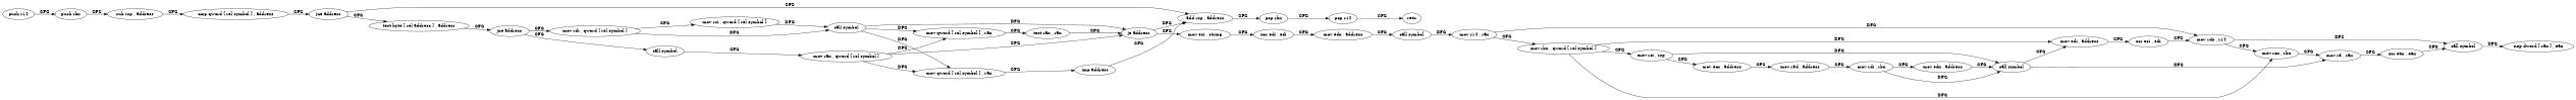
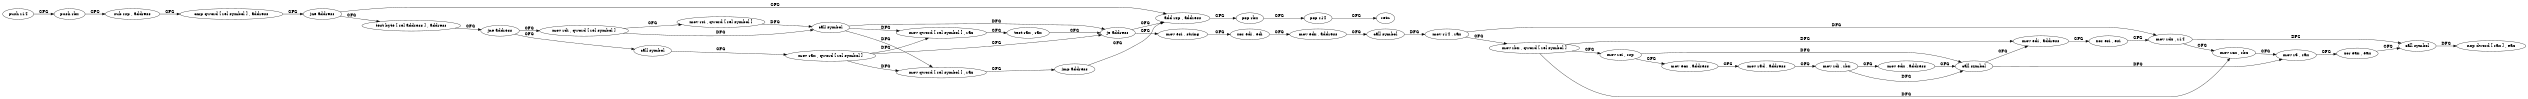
  digraph {
    rankdir=LR
    n1 [label="push r14"]
    n2 [label="push rbx"]
    n3 [label="sub rsp , address"]
    n4 [label="cmp qword [ rel symbol ] , address"]
    n5 [label="jne address"]
    n6 [label="add rsp , address"]
    n7 [label="test byte [ rel address ] , address"]
    n8 [label="pop rbx"]
    n9 [label="jne address"]
    n10 [label="pop r14"]
    n11 [label="mov rdi , qword [ rel symbol ]"]
    n12 [label="call symbol"]
    n13 [label=retn]
    n14 [label="mov rsi , qword [ rel symbol ]"]
    n15 [label="call symbol"]
    n16 [label="mov rax , qword [ rel symbol ]"]
    n17 [label="mov qword [ rel symbol ] , rax"]
    n18 [label="je address"]
    n19 [label="mov qword [ rel symbol ] , rax"]
    n20 [label="test rax , rax"]
    n21 [label="mov esi , string"]
    n22 [label="jmp address"]
    n23 [label="xor edi , edi"]
    n24 [label="mov edx , address"]
    n25 [label="call symbol"]
    n26 [label="mov r14 , rax"]
    n27 [label="mov rbx , qword [ rel symbol ]"]
    n28 [label="mov rdx , r14"]
    n29 [label="mov rsi , rsp"]
    n30 [label="mov rcx , rbx"]
    n31 [label="mov edi , address"]
    n32 [label="call symbol"]
    n33 [label="mov ecx , address"]
    n34 [label="call symbol"]
    n35 [label="mov rdi , rbx"]
    n36 [label="mov edx , address"]
    n37 [label="mov r3 , rax"]
    n38 [label="mov r8d , address"]
-   n39 [label="xor esi , edi"]
+   n39 [label="xor esi , esi"]
    n40 [label="xor eax , eax"]
    n41 [label="nop dword [ rax ] , eax"]
    n1 -> n2 [label=CFG]
    n2 -> n3 [label=CFG]
    n3 -> n4 [label=CFG]
    n4 -> n5 [label=CFG]
    n5 -> n6 [label=CFG]
    n5 -> n7 [label=CFG]
    n6 -> n8 [label=CFG]
    n7 -> n9 [label=CFG]
    n8 -> n10 [label=CFG]
    n9 -> n11 [label=CFG]
    n9 -> n12 [label=CFG]
    n10 -> n13 [label=CFG]
    n11 -> n14 [label=CFG]
    n11 -> n15 [label=DFG]
    n12 -> n16 [label=CFG]
    n14 -> n15 [label=DFG]
    n15 -> n17 [label=DFG]
    n15 -> n18 [label=DFG]
    n15 -> n19 [label=DFG]
    n16 -> n17 [label=DFG]
    n16 -> n18 [label=CFG]
    n16 -> n19 [label=DFG]
    n17 -> n20 [label=CFG]
-   n18 -> n6 [label=DFG]
+   n18 -> n6 [label=CFG]
    n18 -> n21 [label=CFG]
    n19 -> n22 [label=CFG]
    n20 -> n18 [label=CFG]
    n21 -> n23 [label=CFG]
    n22 -> n6 [label=CFG]
    n23 -> n24 [label=CFG]
    n24 -> n25 [label=CFG]
    n25 -> n26 [label=DFG]
    n26 -> n27 [label=CFG]
    n26 -> n28 [label=DFG]
    n27 -> n29 [label=CFG]
    n27 -> n30 [label=DFG]
    n27 -> n31 [label=DFG]
    n28 -> n30 [label=CFG]
    n28 -> n32 [label=DFG]
    n29 -> n33 [label=CFG]
    n29 -> n34 [label=DFG]
    n30 -> n37 [label=CFG]
    n31 -> n39 [label=CFG]
    n32 -> n41 [label=DFG]
    n33 -> n38 [label=CFG]
    n34 -> n31 [label=CFG]
    n34 -> n37 [label=DFG]
    n35 -> n34 [label=DFG]
    n35 -> n36 [label=CFG]
    n36 -> n34 [label=CFG]
    n37 -> n40 [label=CFG]
    n38 -> n35 [label=CFG]
    n39 -> n28 [label=CFG]
    n40 -> n32 [label=CFG]
  }
